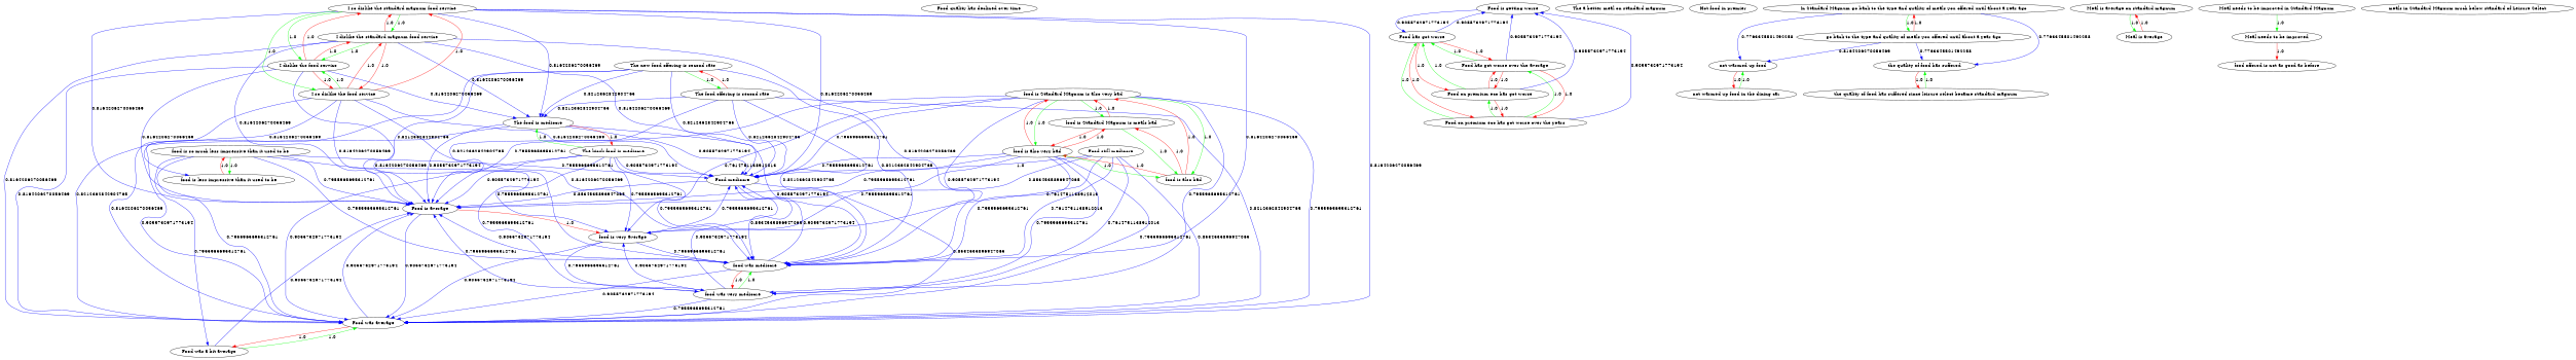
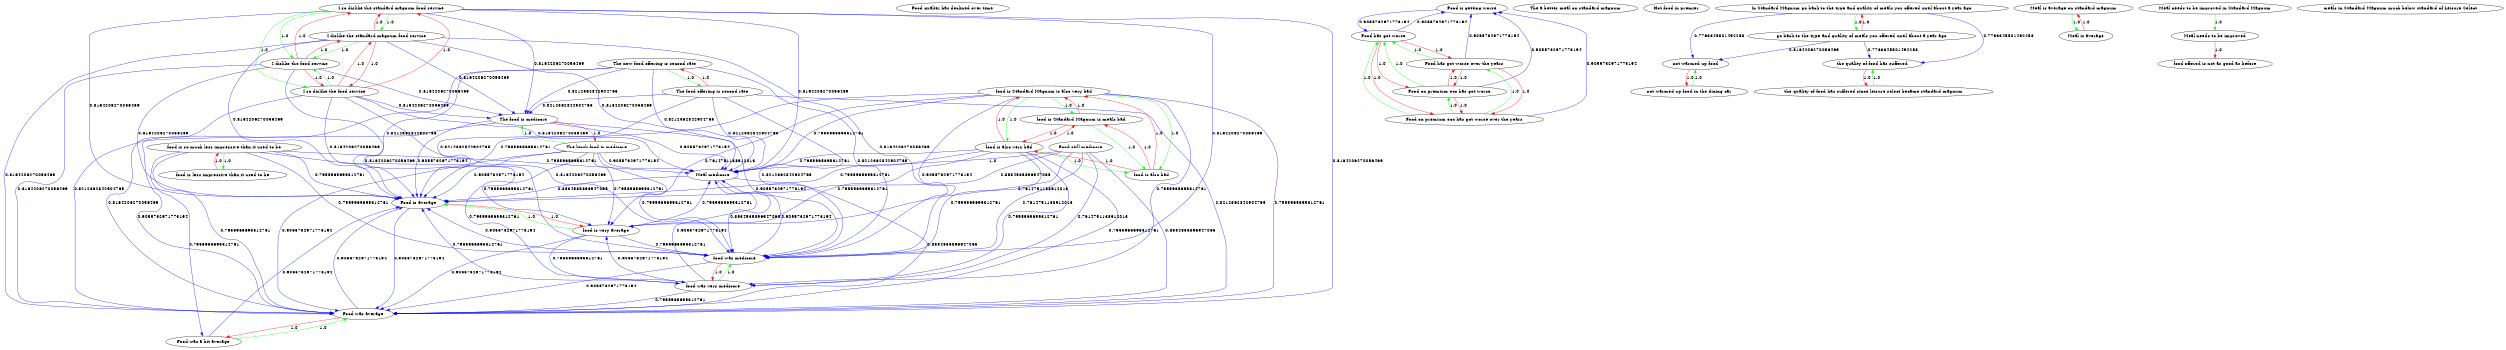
  digraph {
    edge [color=blue]
    "Food still mediocre"
-   "Food mediocre"
+   "Food mediocre" [label="Meal mediocre"]
    "Food is average"
    "Food was average"
    "food is very average"
    "food was very mediocre"
    "food was mediocre"
    "Food was a bit average"
    "Food quality has declined over time"
    "Food is getting worse"
    "Food has got worse"
    "Food on premium eco has got worse over the years"
    "Food on premium eco has got worse"
-   "Food has got worse over the years" [label="Food has got worse over the average"]
+   "Food has got worse over the years"
    n15 [label="The a better meal on standard magnum"]
    "Hot food in premier"
    "I so dislike the standard magnum food service"
    "I dislike the standard magnum food service"
    "I dislike the food service"
    "I so dislike the food service"
    "The food is mediocre"
    "The kiosk food is mediocre"
    "In Standard Magnum go back to the type and quality of meals you offered until about a year ago"
    "go back to the type and quality of meals you offered until about a year ago"
    "not warmed up food"
    "the quality of food has suffered"
    "not warmed up food in the dining car"
    "the quality of food has suffered since leisure select became standard magnum"
    "Meal is average on standard magnum"
    "Meal is average"
    "Meal needs to be improved in Standard Magnum"
    "Meal needs to be improved"
    "food offered is not as good as before"
    "The new food offering is second rate"
    "The food offering is second rate"
    "food is Standard Magnum is also very bad"
    n37 [label="food is Standard Magnum is meals bad"]
    "food is also bad"
    "food is also very bad"
    "food is so much less impressive than it used to be"
    "food is less impressive than it used to be"
    "meals in Standard Magnum much below standard of Leisure Select"
    "Food still mediocre" -> "Food mediocre" [label=1.0]
    "Food still mediocre" -> "Food is average" [label=0.8534535896947065]
    "Food still mediocre" -> "Food was average" [label=0.8534535896947065]
    "Food still mediocre" -> "food is very average" [label=0.7614751138912013]
    "Food still mediocre" -> "food was very mediocre" [label=0.7614751138912013]
    "Food still mediocre" -> "food was mediocre" [label=0.7614751138912013]
    "Food mediocre" -> "Food is average" [label=0.8534535896947065]
    "Food mediocre" -> "Food was average" [label=0.8534535896947065]
    "Food mediocre" -> "food was mediocre" [label=0.8534535896947065]
    "Food is average" -> "Food was average" [label=0.9055732971773194]
    "Food is average" -> "food is very average" [color=red label=1.0]
    "Food was average" -> "Food is average" [label=0.9055732971773194]
    "Food was average" -> "Food was a bit average" [color=red label=1.0]
    "food is very average" -> "Food mediocre" [label=0.7955965695312761]
+   "food is very average" -> "Food is average" [color=green label=1.0]
    "food is very average" -> "Food was average" [label=0.9055732971773194]
    "food is very average" -> "food was very mediocre" [label=0.7955965695312761]
    "food is very average" -> "food was mediocre" [label=0.7955965695312761]
    "food was very mediocre" -> "Food mediocre" [label=0.9055732971773194]
    "food was very mediocre" -> "Food is average" [label=0.7955965695312761]
    "food was very mediocre" -> "Food was average" [label=0.7955965695312761]
    "food was very mediocre" -> "food is very average" [label=0.9055732971773194]
    "food was very mediocre" -> "food was mediocre" [color=green label=1.0]
    "food was mediocre" -> "Food mediocre" [label=0.9055732971773194]
    "food was mediocre" -> "Food is average" [label=0.9055732971773194]
    "food was mediocre" -> "Food was average" [label=0.9055732971773194]
    "food was mediocre" -> "food was very mediocre" [color=red label=1.0]
    "Food was a bit average" -> "Food is average" [label=0.9055732971773194]
    "Food was a bit average" -> "Food was average" [color=green label=1.0]
    "Food is getting worse" -> "Food has got worse" [label=0.9055732971773194]
    "Food has got worse" -> "Food is getting worse" [label=0.9055732971773194]
    "Food has got worse" -> "Food on premium eco has got worse over the years" [color=red label=1.0]
    "Food has got worse" -> "Food on premium eco has got worse" [color=red label=1.0]
    "Food has got worse" -> "Food has got worse over the years" [color=red label=1.0]
    "Food on premium eco has got worse over the years" -> "Food is getting worse" [label=0.9055732971773194]
    "Food on premium eco has got worse over the years" -> "Food has got worse" [color=green label=1.0]
    "Food on premium eco has got worse over the years" -> "Food on premium eco has got worse" [color=green label=1.0]
    "Food on premium eco has got worse over the years" -> "Food has got worse over the years" [color=green label=1.0]
    "Food on premium eco has got worse" -> "Food is getting worse" [label=0.9055732971773194]
    "Food on premium eco has got worse" -> "Food has got worse" [color=green label=1.0]
    "Food on premium eco has got worse" -> "Food on premium eco has got worse over the years" [color=red label=1.0]
    "Food on premium eco has got worse" -> "Food has got worse over the years" [color=red label=1.0]
    "Food has got worse over the years" -> "Food is getting worse" [label=0.9055732971773194]
    "Food has got worse over the years" -> "Food has got worse" [color=green label=1.0]
    "Food has got worse over the years" -> "Food on premium eco has got worse over the years" [color=red label=1.0]
    "Food has got worse over the years" -> "Food on premium eco has got worse" [color=red label=1.0]
    "I so dislike the standard magnum food service" -> "Food mediocre" [label=0.8164206270056469]
    "I so dislike the standard magnum food service" -> "Food is average" [label=0.8164206270056469]
    "I so dislike the standard magnum food service" -> "Food was average" [label=0.8164206270056469]
    "I so dislike the standard magnum food service" -> "food was mediocre" [label=0.8164206270056469]
    "I so dislike the standard magnum food service" -> "I dislike the standard magnum food service" [color=green label=1.0]
    "I so dislike the standard magnum food service" -> "I dislike the food service" [color=green label=1.0]
    "I so dislike the standard magnum food service" -> "I so dislike the food service" [color=green label=1.0]
    "I so dislike the standard magnum food service" -> "The food is mediocre" [label=0.8164206270056469]
    "I dislike the standard magnum food service" -> "Food mediocre" [label=0.8164206270056469]
    "I dislike the standard magnum food service" -> "Food is average" [label=0.8164206270056469]
    "I dislike the standard magnum food service" -> "Food was average" [label=0.8164206270056469]
    "I dislike the standard magnum food service" -> "food was mediocre" [label=0.8164206270056469]
    "I dislike the standard magnum food service" -> "I so dislike the standard magnum food service" [color=red label=1.0]
    "I dislike the standard magnum food service" -> "I dislike the food service" [color=green label=1.0]
    "I dislike the standard magnum food service" -> "I so dislike the food service" [color=red label=1.0]
    "I dislike the standard magnum food service" -> "The food is mediocre" [label=0.8164206270056469]
    "I dislike the food service" -> "Food is average" [label=0.8164206270056469]
    "I dislike the food service" -> "Food was average" [label=0.8164206270056469]
    "I dislike the food service" -> "food was mediocre" [label=0.8164206270056469]
    "I dislike the food service" -> "I so dislike the standard magnum food service" [color=red label=1.0]
    "I dislike the food service" -> "I dislike the standard magnum food service" [color=red label=1.0]
    "I dislike the food service" -> "I so dislike the food service" [color=red label=1.0]
    "I dislike the food service" -> "The food is mediocre" [label=0.8164206270056469]
    "I so dislike the food service" -> "Food mediocre" [label=0.8164206270056469]
    "I so dislike the food service" -> "Food is average" [label=0.8164206270056469]
    "I so dislike the food service" -> "Food was average" [label=0.8164206270056469]
    "I so dislike the food service" -> "food was mediocre" [label=0.8164206270056469]
    "I so dislike the food service" -> "I so dislike the standard magnum food service" [color=red label=1.0]
    "I so dislike the food service" -> "I dislike the standard magnum food service" [color=red label=1.0]
    "I so dislike the food service" -> "I dislike the food service" [color=green label=1.0]
-   "I so dislike the food service" -> "food is less impressive than it used to be" [label=0.8164206270056469]
+   "I so dislike the food service" -> "The food is mediocre" [label=0.8164206270056469]
    "The food is mediocre" -> "Food mediocre" [label=0.9055732971773194]
    "The food is mediocre" -> "Food is average" [label=0.9055732971773194]
    "The food is mediocre" -> "Food was average" [label=0.9055732971773194]
    "The food is mediocre" -> "food was mediocre" [label=0.9055732971773194]
    "The food is mediocre" -> "The kiosk food is mediocre" [color=red label=1.0]
    "The kiosk food is mediocre" -> "Food mediocre" [label=0.9055732971773194]
    "The kiosk food is mediocre" -> "Food is average" [label=0.9055732971773194]
    "The kiosk food is mediocre" -> "Food was average" [label=0.9055732971773194]
    "The kiosk food is mediocre" -> "food is very average" [label=0.7955965695312761]
    "The kiosk food is mediocre" -> "food was very mediocre" [label=0.7955965695312761]
    "The kiosk food is mediocre" -> "food was mediocre" [label=0.7955965695312761]
    "The kiosk food is mediocre" -> "The food is mediocre" [color=green label=1.0]
    "In Standard Magnum go back to the type and quality of meals you offered until about a year ago" -> "go back to the type and quality of meals you offered until about a year ago" [color=green label=1.0]
    "In Standard Magnum go back to the type and quality of meals you offered until about a year ago" -> "not warmed up food" [label=0.7763345501492258]
    "In Standard Magnum go back to the type and quality of meals you offered until about a year ago" -> "the quality of food has suffered" [label=0.7763345501492258]
    "go back to the type and quality of meals you offered until about a year ago" -> "In Standard Magnum go back to the type and quality of meals you offered until about a year ago" [color=red label=1.0]
    "go back to the type and quality of meals you offered until about a year ago" -> "not warmed up food" [label=0.8164206270056469]
    "go back to the type and quality of meals you offered until about a year ago" -> "the quality of food has suffered" [label=0.7763345501492258]
    "not warmed up food" -> "not warmed up food in the dining car" [color=red label=1.0]
    "the quality of food has suffered" -> "the quality of food has suffered since leisure select became standard magnum" [color=red label=1.0]
    "not warmed up food in the dining car" -> "not warmed up food" [color=green label=1.0]
    "the quality of food has suffered since leisure select became standard magnum" -> "the quality of food has suffered" [color=green label=1.0]
    "Meal is average on standard magnum" -> "Meal is average" [color=green label=1.0]
    "Meal is average" -> "Meal is average on standard magnum" [color=red label=1.0]
    "Meal needs to be improved in Standard Magnum" -> "Meal needs to be improved" [color=green label=1.0]
    "Meal needs to be improved" -> "food offered is not as good as before" [color=red label=1.0]
    "The new food offering is second rate" -> "Food mediocre" [label=0.8212362842904765]
    "The new food offering is second rate" -> "Food is average" [label=0.8212362842904765]
    "The new food offering is second rate" -> "Food was average" [label=0.8212362842904765]
    "The new food offering is second rate" -> "food was mediocre" [label=0.8212362842904765]
    "The new food offering is second rate" -> "The food is mediocre" [label=0.8212362842904765]
    "The new food offering is second rate" -> "The food offering is second rate" [color=green label=1.0]
    "The food offering is second rate" -> "Food mediocre" [label=0.8212362842904765]
    "The food offering is second rate" -> "Food is average" [label=0.8212362842904765]
    "The food offering is second rate" -> "Food was average" [label=0.8212362842904765]
    "The food offering is second rate" -> "food was mediocre" [label=0.8212362842904765]
    "The food offering is second rate" -> "The food is mediocre" [label=0.8212362842904765]
    "The food offering is second rate" -> "The new food offering is second rate" [color=red label=1.0]
    "food is Standard Magnum is also very bad" -> "Food mediocre" [label=0.7955965695312761]
    "food is Standard Magnum is also very bad" -> "Food is average" [label=0.7955965695312761]
    "food is Standard Magnum is also very bad" -> "Food was average" [label=0.7955965695312761]
    "food is Standard Magnum is also very bad" -> "food is very average" [label=0.7614751138912013]
    "food is Standard Magnum is also very bad" -> "food was very mediocre" [label=0.7955965695312761]
    "food is Standard Magnum is also very bad" -> "food was mediocre" [label=0.9055732971773194]
    "food is Standard Magnum is also very bad" -> n37 [color=green label=1.0]
    "food is Standard Magnum is also very bad" -> "food is also bad" [color=green label=1.0]
    "food is Standard Magnum is also very bad" -> "food is also very bad" [color=green label=1.0]
    n37 -> "food is Standard Magnum is also very bad" [color=red label=1.0]
    n37 -> "food is also bad" [color=green label=1.0]
    n37 -> "food is also very bad" [color=red label=1.0]
    "food is also bad" -> "food is Standard Magnum is also very bad" [color=red label=1.0]
    "food is also bad" -> n37 [color=red label=1.0]
    "food is also bad" -> "food is also very bad" [color=red label=1.0]
    "food is also very bad" -> "Food mediocre" [label=0.7955965695312761]
    "food is also very bad" -> "Food is average" [label=0.7955965695312761]
    "food is also very bad" -> "Food was average" [label=0.7955965695312761]
    "food is also very bad" -> "food is very average" [label=0.7955965695312761]
    "food is also very bad" -> "food was very mediocre" [label=0.7955965695312761]
    "food is also very bad" -> "food was mediocre" [label=0.7955965695312761]
    "food is also very bad" -> "food is Standard Magnum is also very bad" [color=red label=1.0]
    "food is also very bad" -> n37 [color=red label=1.0]
    "food is also very bad" -> "food is also bad" [color=green label=1.0]
    "food is so much less impressive than it used to be" -> "Food mediocre" [label=0.7955965695312761]
    "food is so much less impressive than it used to be" -> "Food is average" [label=0.7955965695312761]
    "food is so much less impressive than it used to be" -> "Food was average" [label=0.7955965695312761]
    "food is so much less impressive than it used to be" -> "food is very average" [label=0.7955965695312761]
    "food is so much less impressive than it used to be" -> "food was mediocre" [label=0.7955965695312761]
    "food is so much less impressive than it used to be" -> "Food was a bit average" [label=0.7955965695312761]
    "food is so much less impressive than it used to be" -> "food is less impressive than it used to be" [color=green label=1.0]
    "food is less impressive than it used to be" -> "food is so much less impressive than it used to be" [color=red label=1.0]
  }
